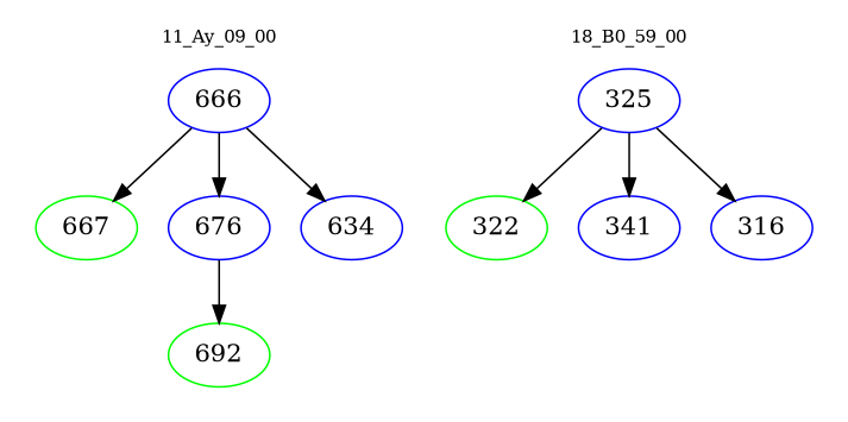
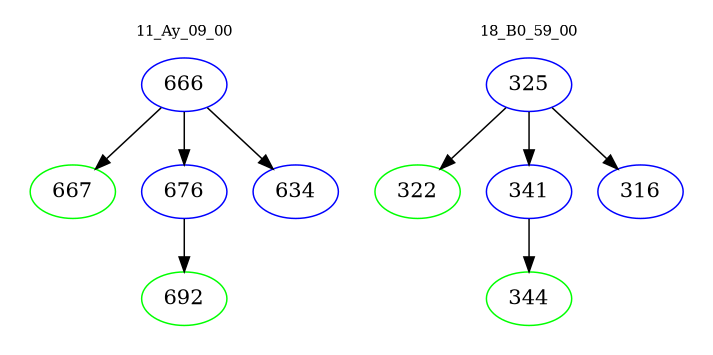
  digraph {
    node [color=blue]
    edge [color=black]
    n1 [label=666]
    n2 [color=green label=667]
    n3 [label=676]
    n4 [label=634]
    n5 [color=green label=692]
    n6 [label=325]
    n7 [color=green label=322]
    n8 [label=341]
    n9 [label=316]
+   n10 [color=green label=344]
    subgraph cluster_1 {
      color=white
      fontsize=10
      label="11_Ay_09_00"
      n1
      n2
      n3
      n4
      n5
    }
    subgraph cluster_2 {
      color=white
      fontsize=10
      label="18_B0_59_00"
      n6
      n7
      n8
      n9
+     n10
    }
    n1 -> n2
    n1 -> n3
    n1 -> n4
    n3 -> n5
    n6 -> n7
    n6 -> n8
    n6 -> n9
+   n8 -> n10
  }
